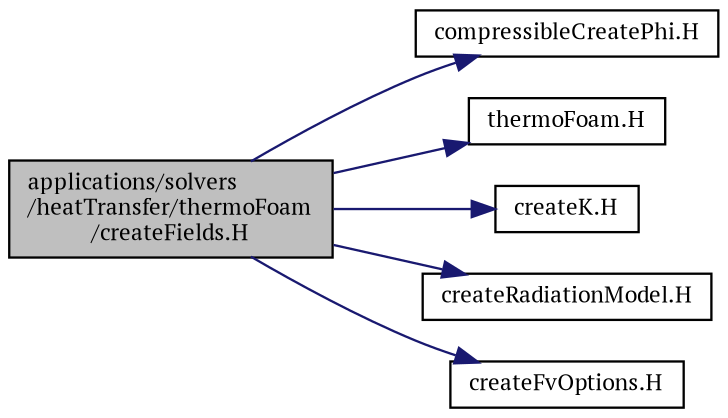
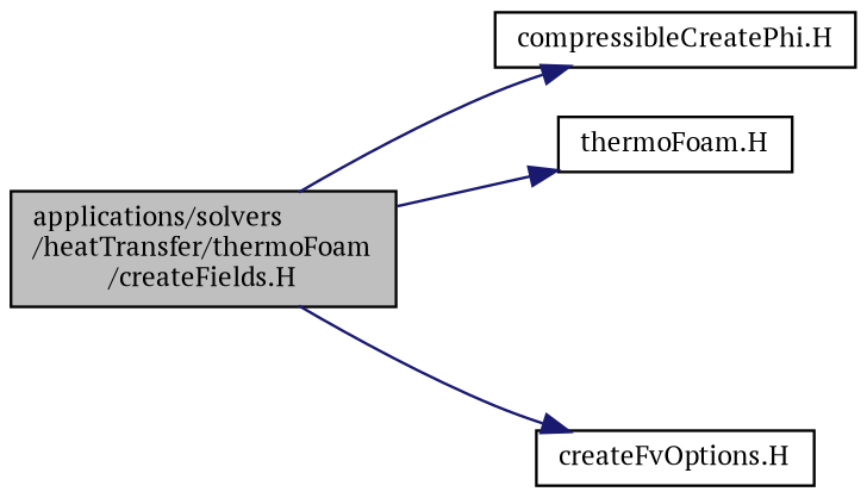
  digraph {
    fontname="PT Serif"
    rankdir=LR
    node [color=black fontname="PT Serif" fontsize=10 shape=record]
    edge [color=midnightblue fontname="PT Serif" fontsize=10 labelfontname=Helvetica labelfontsize=10 style=solid]
    n1 [fillcolor=grey75 fontcolor=black height=0.2 label="applications/solvers\l/heatTransfer/thermoFoam\l/createFields.H" style=filled width=0.4]
    n2 [height=0.2 label="compressibleCreatePhi.H" width=0.4]
    n3 [height=0.2 label="thermoFoam.H" width=0.4]
-   n4 [height=0.2 label="createK.H" width=0.4]
-   n5 [height=0.2 label="createRadiationModel.H" width=0.4]
    n6 [height=0.2 label="createFvOptions.H" width=0.4]
    n1 -> n2
    n1 -> n3
-   n1 -> n4
-   n1 -> n5
    n1 -> n6
  }
